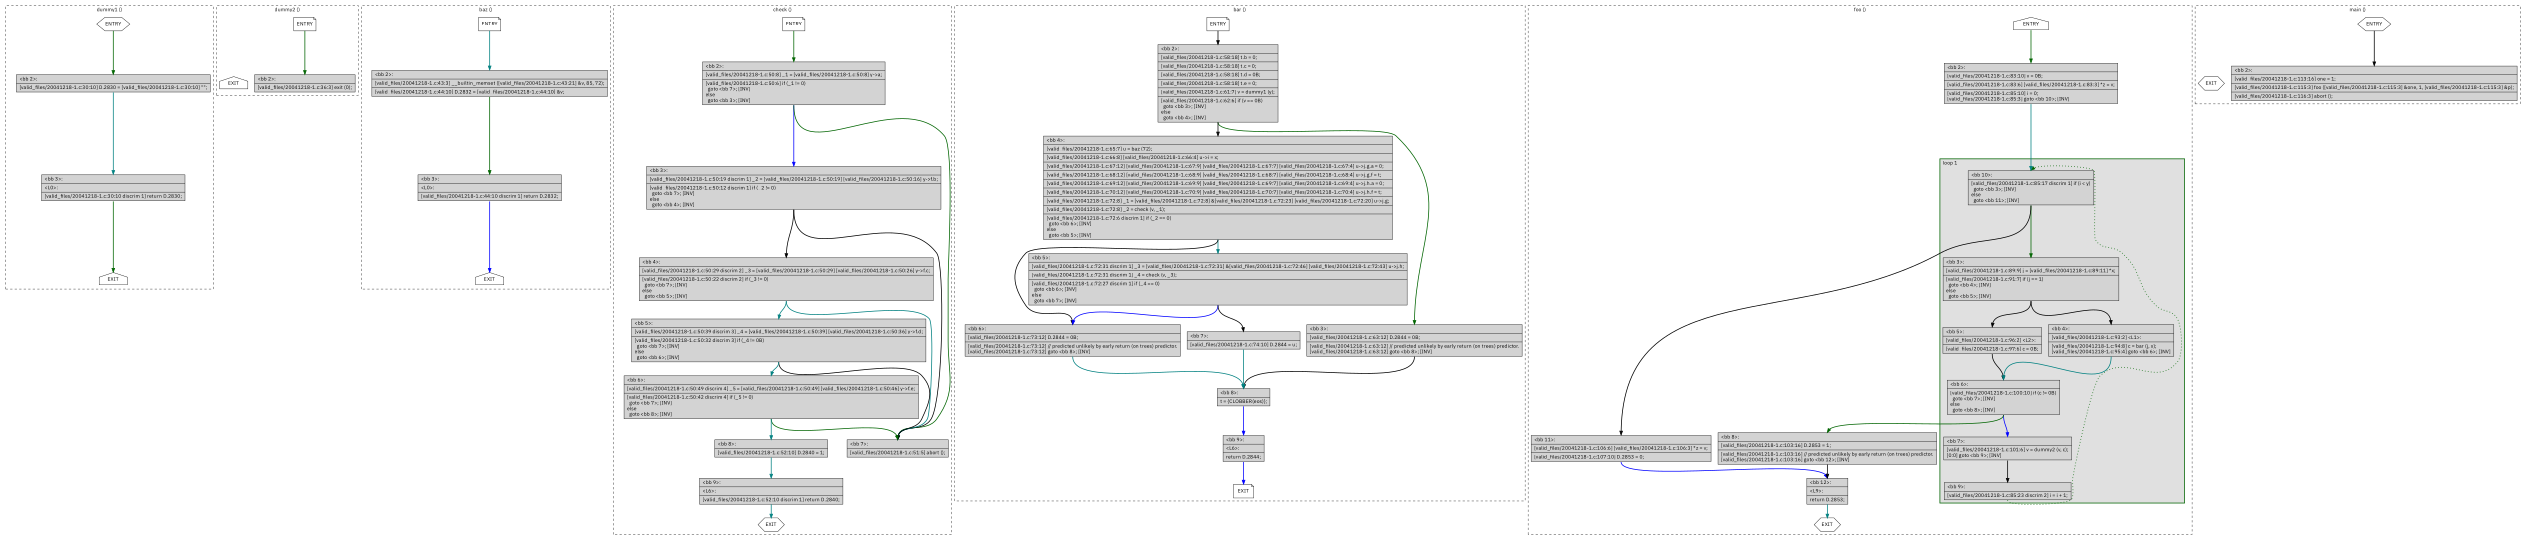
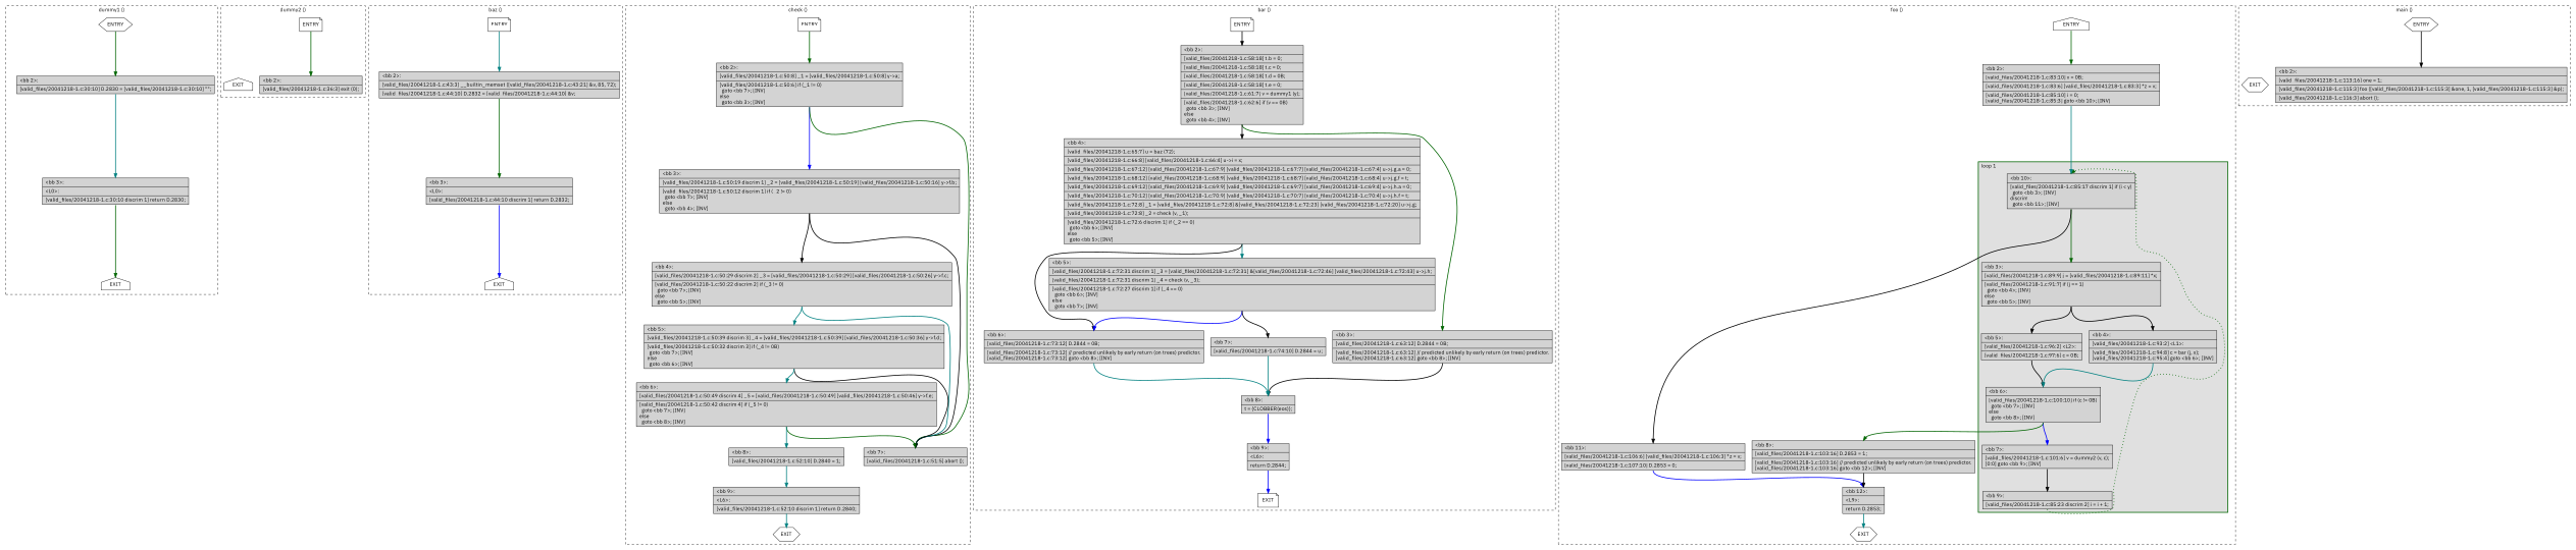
  digraph {
    fontname="IBM Plex Sans"
    node [fillcolor=lightgrey fontname="IBM Plex Sans" shape=record style=filled]
    edge [constraint=true fontname="IBM Plex Sans" headport=n style="solid,bold" tailport=s color=black weight=10]
    n1 [fillcolor=white label=ENTRY shape=hexagon]
    n2 [fillcolor=white label=EXIT shape=house]
    n3 [label="{\<bb\ 2\>:\l|[valid_files/20041218-1.c:30:10]\ D.2830\ =\ [valid_files/20041218-1.c:30:10]\ \"\";\l}"]
    n4 [label="{\<bb\ 3\>:\l|\<L0\>:\l|[valid_files/20041218-1.c:30:10\ discrim\ 1]\ return\ D.2830;\l}"]
    n5 [fillcolor=white label=ENTRY shape=note]
    n6 [fillcolor=white label=EXIT shape=house]
    n7 [label="{\<bb\ 2\>:\l|[valid_files/20041218-1.c:36:3]\ exit\ (0);\l}"]
    n8 [fillcolor=white label=ENTRY shape=note]
    n9 [fillcolor=white label=EXIT shape=house]
    n10 [label="{\<bb\ 2\>:\l|[valid_files/20041218-1.c:43:3]\ __builtin_memset\ ([valid_files/20041218-1.c:43:21]\ &v,\ 85,\ 72);\l|[valid_files/20041218-1.c:44:10]\ D.2832\ =\ [valid_files/20041218-1.c:44:10]\ &v;\l}"]
    n11 [label="{\<bb\ 3\>:\l|\<L0\>:\l|[valid_files/20041218-1.c:44:10\ discrim\ 1]\ return\ D.2832;\l}"]
    n12 [fillcolor=white label=ENTRY shape=note]
    n13 [fillcolor=white label=EXIT shape=hexagon]
    n14 [label="{\<bb\ 2\>:\l|[valid_files/20041218-1.c:50:8]\ _1\ =\ [valid_files/20041218-1.c:50:8]\ y-\>a;\l|[valid_files/20041218-1.c:50:6]\ if\ (_1\ !=\ 0)\l\ \ goto\ \<bb\ 7\>;\ [INV]\lelse\l\ \ goto\ \<bb\ 3\>;\ [INV]\l}"]
    n15 [label="{\<bb\ 3\>:\l|[valid_files/20041218-1.c:50:19\ discrim\ 1]\ _2\ =\ [valid_files/20041218-1.c:50:19]\ [valid_files/20041218-1.c:50:16]\ y-\>f.b;\l|[valid_files/20041218-1.c:50:12\ discrim\ 1]\ if\ (_2\ !=\ 0)\l\ \ goto\ \<bb\ 7\>;\ [INV]\lelse\l\ \ goto\ \<bb\ 4\>;\ [INV]\l}"]
    n16 [label="{\<bb\ 7\>:\l|[valid_files/20041218-1.c:51:5]\ abort\ ();\l}"]
    n17 [label="{\<bb\ 4\>:\l|[valid_files/20041218-1.c:50:29\ discrim\ 2]\ _3\ =\ [valid_files/20041218-1.c:50:29]\ [valid_files/20041218-1.c:50:26]\ y-\>f.c;\l|[valid_files/20041218-1.c:50:22\ discrim\ 2]\ if\ (_3\ !=\ 0)\l\ \ goto\ \<bb\ 7\>;\ [INV]\lelse\l\ \ goto\ \<bb\ 5\>;\ [INV]\l}"]
    n18 [label="{\<bb\ 5\>:\l|[valid_files/20041218-1.c:50:39\ discrim\ 3]\ _4\ =\ [valid_files/20041218-1.c:50:39]\ [valid_files/20041218-1.c:50:36]\ y-\>f.d;\l|[valid_files/20041218-1.c:50:32\ discrim\ 3]\ if\ (_4\ !=\ 0B)\l\ \ goto\ \<bb\ 7\>;\ [INV]\lelse\l\ \ goto\ \<bb\ 6\>;\ [INV]\l}"]
    n19 [label="{\<bb\ 6\>:\l|[valid_files/20041218-1.c:50:49\ discrim\ 4]\ _5\ =\ [valid_files/20041218-1.c:50:49]\ [valid_files/20041218-1.c:50:46]\ y-\>f.e;\l|[valid_files/20041218-1.c:50:42\ discrim\ 4]\ if\ (_5\ !=\ 0)\l\ \ goto\ \<bb\ 7\>;\ [INV]\lelse\l\ \ goto\ \<bb\ 8\>;\ [INV]\l}"]
    n20 [label="{\<bb\ 8\>:\l|[valid_files/20041218-1.c:52:10]\ D.2840\ =\ 1;\l}"]
    n21 [label="{\<bb\ 9\>:\l|\<L6\>:\l|[valid_files/20041218-1.c:52:10\ discrim\ 1]\ return\ D.2840;\l}"]
    n22 [fillcolor=white label=ENTRY shape=note]
    n23 [fillcolor=white label=EXIT shape=note]
    n24 [label="{\<bb\ 2\>:\l|[valid_files/20041218-1.c:58:18]\ t.b\ =\ 0;\l|[valid_files/20041218-1.c:58:18]\ t.c\ =\ 0;\l|[valid_files/20041218-1.c:58:18]\ t.d\ =\ 0B;\l|[valid_files/20041218-1.c:58:18]\ t.e\ =\ 0;\l|[valid_files/20041218-1.c:61:7]\ v\ =\ dummy1\ (y);\l|[valid_files/20041218-1.c:62:6]\ if\ (v\ ==\ 0B)\l\ \ goto\ \<bb\ 3\>;\ [INV]\lelse\l\ \ goto\ \<bb\ 4\>;\ [INV]\l}"]
    n25 [label="{\<bb\ 3\>:\l|[valid_files/20041218-1.c:63:12]\ D.2844\ =\ 0B;\l|[valid_files/20041218-1.c:63:12]\ //\ predicted\ unlikely\ by\ early\ return\ (on\ trees)\ predictor.\l[valid_files/20041218-1.c:63:12]\ goto\ \<bb\ 8\>;\ [INV]\l}"]
    n26 [label="{\<bb\ 4\>:\l|[valid_files/20041218-1.c:65:7]\ u\ =\ baz\ (72);\l|[valid_files/20041218-1.c:66:8]\ [valid_files/20041218-1.c:66:4]\ u-\>i\ =\ x;\l|[valid_files/20041218-1.c:67:12]\ [valid_files/20041218-1.c:67:9]\ [valid_files/20041218-1.c:67:7]\ [valid_files/20041218-1.c:67:4]\ u-\>j.g.a\ =\ 0;\l|[valid_files/20041218-1.c:68:12]\ [valid_files/20041218-1.c:68:9]\ [valid_files/20041218-1.c:68:7]\ [valid_files/20041218-1.c:68:4]\ u-\>j.g.f\ =\ t;\l|[valid_files/20041218-1.c:69:12]\ [valid_files/20041218-1.c:69:9]\ [valid_files/20041218-1.c:69:7]\ [valid_files/20041218-1.c:69:4]\ u-\>j.h.a\ =\ 0;\l|[valid_files/20041218-1.c:70:12]\ [valid_files/20041218-1.c:70:9]\ [valid_files/20041218-1.c:70:7]\ [valid_files/20041218-1.c:70:4]\ u-\>j.h.f\ =\ t;\l|[valid_files/20041218-1.c:72:8]\ _1\ =\ [valid_files/20041218-1.c:72:8]\ &[valid_files/20041218-1.c:72:23]\ [valid_files/20041218-1.c:72:20]\ u-\>j.g;\l|[valid_files/20041218-1.c:72:8]\ _2\ =\ check\ (v,\ _1);\l|[valid_files/20041218-1.c:72:6\ discrim\ 1]\ if\ (_2\ ==\ 0)\l\ \ goto\ \<bb\ 6\>;\ [INV]\lelse\l\ \ goto\ \<bb\ 5\>;\ [INV]\l}"]
    n27 [label="{\<bb\ 8\>:\l|t\ =\ \{CLOBBER(eos)\};\l}"]
    n28 [label="{\<bb\ 5\>:\l|[valid_files/20041218-1.c:72:31\ discrim\ 1]\ _3\ =\ [valid_files/20041218-1.c:72:31]\ &[valid_files/20041218-1.c:72:46]\ [valid_files/20041218-1.c:72:43]\ u-\>j.h;\l|[valid_files/20041218-1.c:72:31\ discrim\ 1]\ _4\ =\ check\ (v,\ _3);\l|[valid_files/20041218-1.c:72:27\ discrim\ 1]\ if\ (_4\ ==\ 0)\l\ \ goto\ \<bb\ 6\>;\ [INV]\lelse\l\ \ goto\ \<bb\ 7\>;\ [INV]\l}"]
    n29 [label="{\<bb\ 6\>:\l|[valid_files/20041218-1.c:73:12]\ D.2844\ =\ 0B;\l|[valid_files/20041218-1.c:73:12]\ //\ predicted\ unlikely\ by\ early\ return\ (on\ trees)\ predictor.\l[valid_files/20041218-1.c:73:12]\ goto\ \<bb\ 8\>;\ [INV]\l}"]
    n30 [label="{\<bb\ 7\>:\l|[valid_files/20041218-1.c:74:10]\ D.2844\ =\ u;\l}"]
    n31 [label="{\<bb\ 9\>:\l|\<L6\>:\l|return\ D.2844;\l}"]
-   n32 [label="{\<bb\ 10\>:\l|[valid_files/20041218-1.c:85:17\ discrim\ 1]\ if\ (i\ \<\ y)\l\ \ goto\ \<bb\ 3\>;\ [INV]\lelse\l\ \ goto\ \<bb\ 11\>;\ [INV]\l}"]
+   n32 [label="{\<bb\ 10\>:\l|[valid_files/20041218-1.c:85:17\ discrim\ 1]\ if\ (i\ \<\ y)\l\ \ goto\ \<bb\ 3\>;\ [INV]\ldiscrim\l\ \ goto\ \<bb\ 11\>;\ [INV]\l}"]
    n33 [label="{\<bb\ 3\>:\l|[valid_files/20041218-1.c:89:9]\ j\ =\ [valid_files/20041218-1.c:89:11]\ *x;\l|[valid_files/20041218-1.c:91:7]\ if\ (j\ ==\ 1)\l\ \ goto\ \<bb\ 4\>;\ [INV]\lelse\l\ \ goto\ \<bb\ 5\>;\ [INV]\l}"]
    n34 [label="{\<bb\ 5\>:\l|[valid_files/20041218-1.c:96:2]\ \<L2\>:\l|[valid_files/20041218-1.c:97:6]\ c\ =\ 0B;\l}"]
    n35 [label="{\<bb\ 4\>:\l|[valid_files/20041218-1.c:93:2]\ \<L1\>:\l|[valid_files/20041218-1.c:94:8]\ c\ =\ bar\ (j,\ x);\l[valid_files/20041218-1.c:95:4]\ goto\ \<bb\ 6\>;\ [INV]\l}"]
    n36 [label="{\<bb\ 6\>:\l|[valid_files/20041218-1.c:100:10]\ if\ (c\ !=\ 0B)\l\ \ goto\ \<bb\ 7\>;\ [INV]\lelse\l\ \ goto\ \<bb\ 8\>;\ [INV]\l}"]
    n37 [label="{\<bb\ 7\>:\l|[valid_files/20041218-1.c:101:6]\ v\ =\ dummy2\ (v,\ c);\l[0:0]\ goto\ \<bb\ 9\>;\ [INV]\l}"]
    n38 [label="{\<bb\ 9\>:\l|[valid_files/20041218-1.c:85:23\ discrim\ 2]\ i\ =\ i\ +\ 1;\l}"]
    n39 [label="{\<bb\ 11\>:\l|[valid_files/20041218-1.c:106:6]\ [valid_files/20041218-1.c:106:3]\ *z\ =\ v;\l|[valid_files/20041218-1.c:107:10]\ D.2853\ =\ 0;\l}"]
    n40 [label="{\<bb\ 8\>:\l|[valid_files/20041218-1.c:103:16]\ D.2853\ =\ 1;\l|[valid_files/20041218-1.c:103:16]\ //\ predicted\ unlikely\ by\ early\ return\ (on\ trees)\ predictor.\l[valid_files/20041218-1.c:103:16]\ goto\ \<bb\ 12\>;\ [INV]\l}"]
    n41 [fillcolor=white label=ENTRY shape=house]
    n42 [fillcolor=white label=EXIT shape=hexagon]
    n43 [label="{\<bb\ 2\>:\l|[valid_files/20041218-1.c:83:10]\ v\ =\ 0B;\l|[valid_files/20041218-1.c:83:6]\ [valid_files/20041218-1.c:83:3]\ *z\ =\ v;\l|[valid_files/20041218-1.c:85:10]\ i\ =\ 0;\l[valid_files/20041218-1.c:85:3]\ goto\ \<bb\ 10\>;\ [INV]\l}"]
    n44 [label="{\<bb\ 12\>:\l|\<L9\>:\l|return\ D.2853;\l}"]
    n45 [fillcolor=white label=ENTRY shape=hexagon]
    n46 [fillcolor=white label=EXIT shape=hexagon]
    n47 [label="{\<bb\ 2\>:\l|[valid_files/20041218-1.c:113:16]\ one\ =\ 1;\l|[valid_files/20041218-1.c:115:3]\ foo\ ([valid_files/20041218-1.c:115:3]\ &one,\ 1,\ [valid_files/20041218-1.c:115:3]\ &p);\l|[valid_files/20041218-1.c:116:3]\ abort\ ();\l}"]
    subgraph cluster_1 {
      color=black
      label="dummy1 ()"
      style=dashed
      n1
      n2
      n3
      n4
    }
    subgraph cluster_2 {
      color=black
      label="dummy2 ()"
      style=dashed
      n5
      n6
      n7
    }
    subgraph cluster_3 {
      color=black
      label="baz ()"
      style=dashed
      n8
      n9
      n10
      n11
    }
    subgraph cluster_4 {
      color=black
      label="check ()"
      style=dashed
      n12
      n13
      n14
      n15
      n16
      n17
      n18
      n19
      n20
      n21
    }
    subgraph cluster_5 {
      color=black
      label="bar ()"
      style=dashed
      n22
      n23
      n24
      n25
      n26
      n27
      n28
      n29
      n30
      n31
    }
    subgraph cluster_6 {
      color=black
      label="foo ()"
      style=dashed
      n39
      n40
      n41
      n42
      n43
      n44
      subgraph cluster_7 {
        color=darkgreen
        fillcolor=grey88
        label="loop 1"
        labeljust=l
        penwidth=2
        style=filled
        n32
        n33
        n34
        n35
        n36
        n37
        n38
      }
    }
    subgraph cluster_8 {
      color=black
      label="main ()"
      style=dashed
      n45
      n46
      n47
    }
    n1 -> n2 [style=invis color="" weight=""]
    n1 -> n3 [color=darkgreen weight=100]
    n3 -> n4 [color=teal weight=100]
    n4 -> n2 [color=darkgreen]
    n5 -> n6 [style=invis color="" weight=""]
    n5 -> n7 [color=darkgreen weight=100]
    n8 -> n9 [style=invis color="" weight=""]
    n8 -> n10 [color=teal weight=100]
    n10 -> n11 [color=darkgreen weight=100]
    n11 -> n9 [color=blue]
    n12 -> n13 [style=invis color="" weight=""]
    n12 -> n14 [color=darkgreen weight=100]
    n14 -> n15 [color=blue]
    n14 -> n16 [color=darkgreen]
    n15 -> n16
    n15 -> n17
    n17 -> n16 [color=teal]
    n17 -> n18 [color=teal]
    n18 -> n16
    n18 -> n19 [color=teal]
    n19 -> n16 [color=darkgreen]
    n19 -> n20 [color=teal]
    n20 -> n21 [color=teal weight=100]
    n21 -> n13 [color=teal]
    n22 -> n23 [style=invis color="" weight=""]
    n22 -> n24 [weight=100]
    n24 -> n25 [color=darkgreen]
    n24 -> n26
    n25 -> n27 [weight=100]
    n26 -> n28 [color=teal]
    n26 -> n29
    n27 -> n31 [color=blue weight=100]
    n28 -> n29 [color=blue]
    n28 -> n30
    n29 -> n27 [color=teal weight=100]
    n30 -> n27 [color=teal weight=100]
    n31 -> n23 [color=blue]
    n32 -> n33 [color=darkgreen]
    n32 -> n39
    n33 -> n34
    n33 -> n35
    n34 -> n36 [weight=100]
    n35 -> n36 [color=teal weight=100]
    n36 -> n37 [color=blue]
    n36 -> n40 [color=darkgreen]
    n37 -> n38 [weight=100]
    n38 -> n32 [color=darkgreen constraint=false style="dotted,bold"]
    n39 -> n44 [color=blue weight=100]
    n40 -> n44 [weight=100]
    n41 -> n42 [style=invis color="" weight=""]
    n41 -> n43 [color=darkgreen weight=100]
    n43 -> n32 [color=teal weight=100]
    n44 -> n42 [color=teal]
    n45 -> n46 [style=invis color="" weight=""]
    n45 -> n47 [weight=100]
  }
